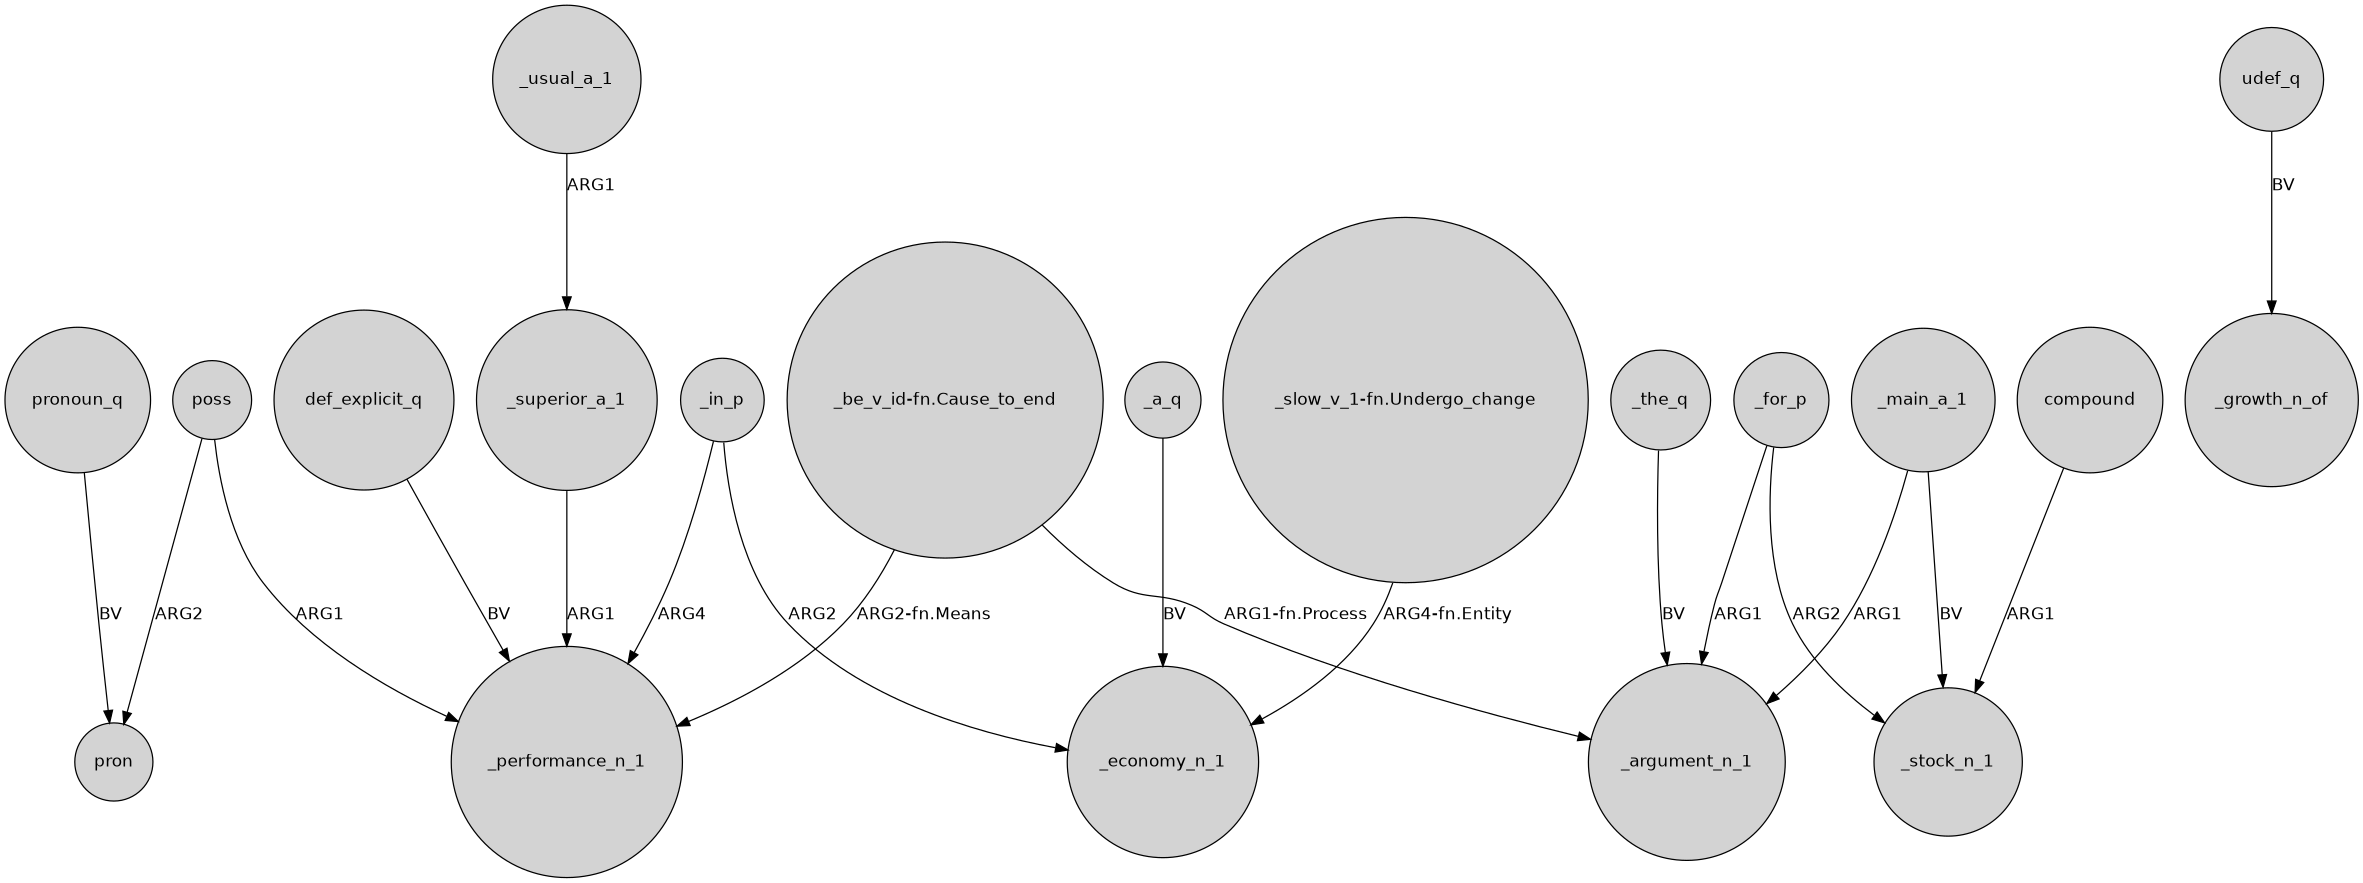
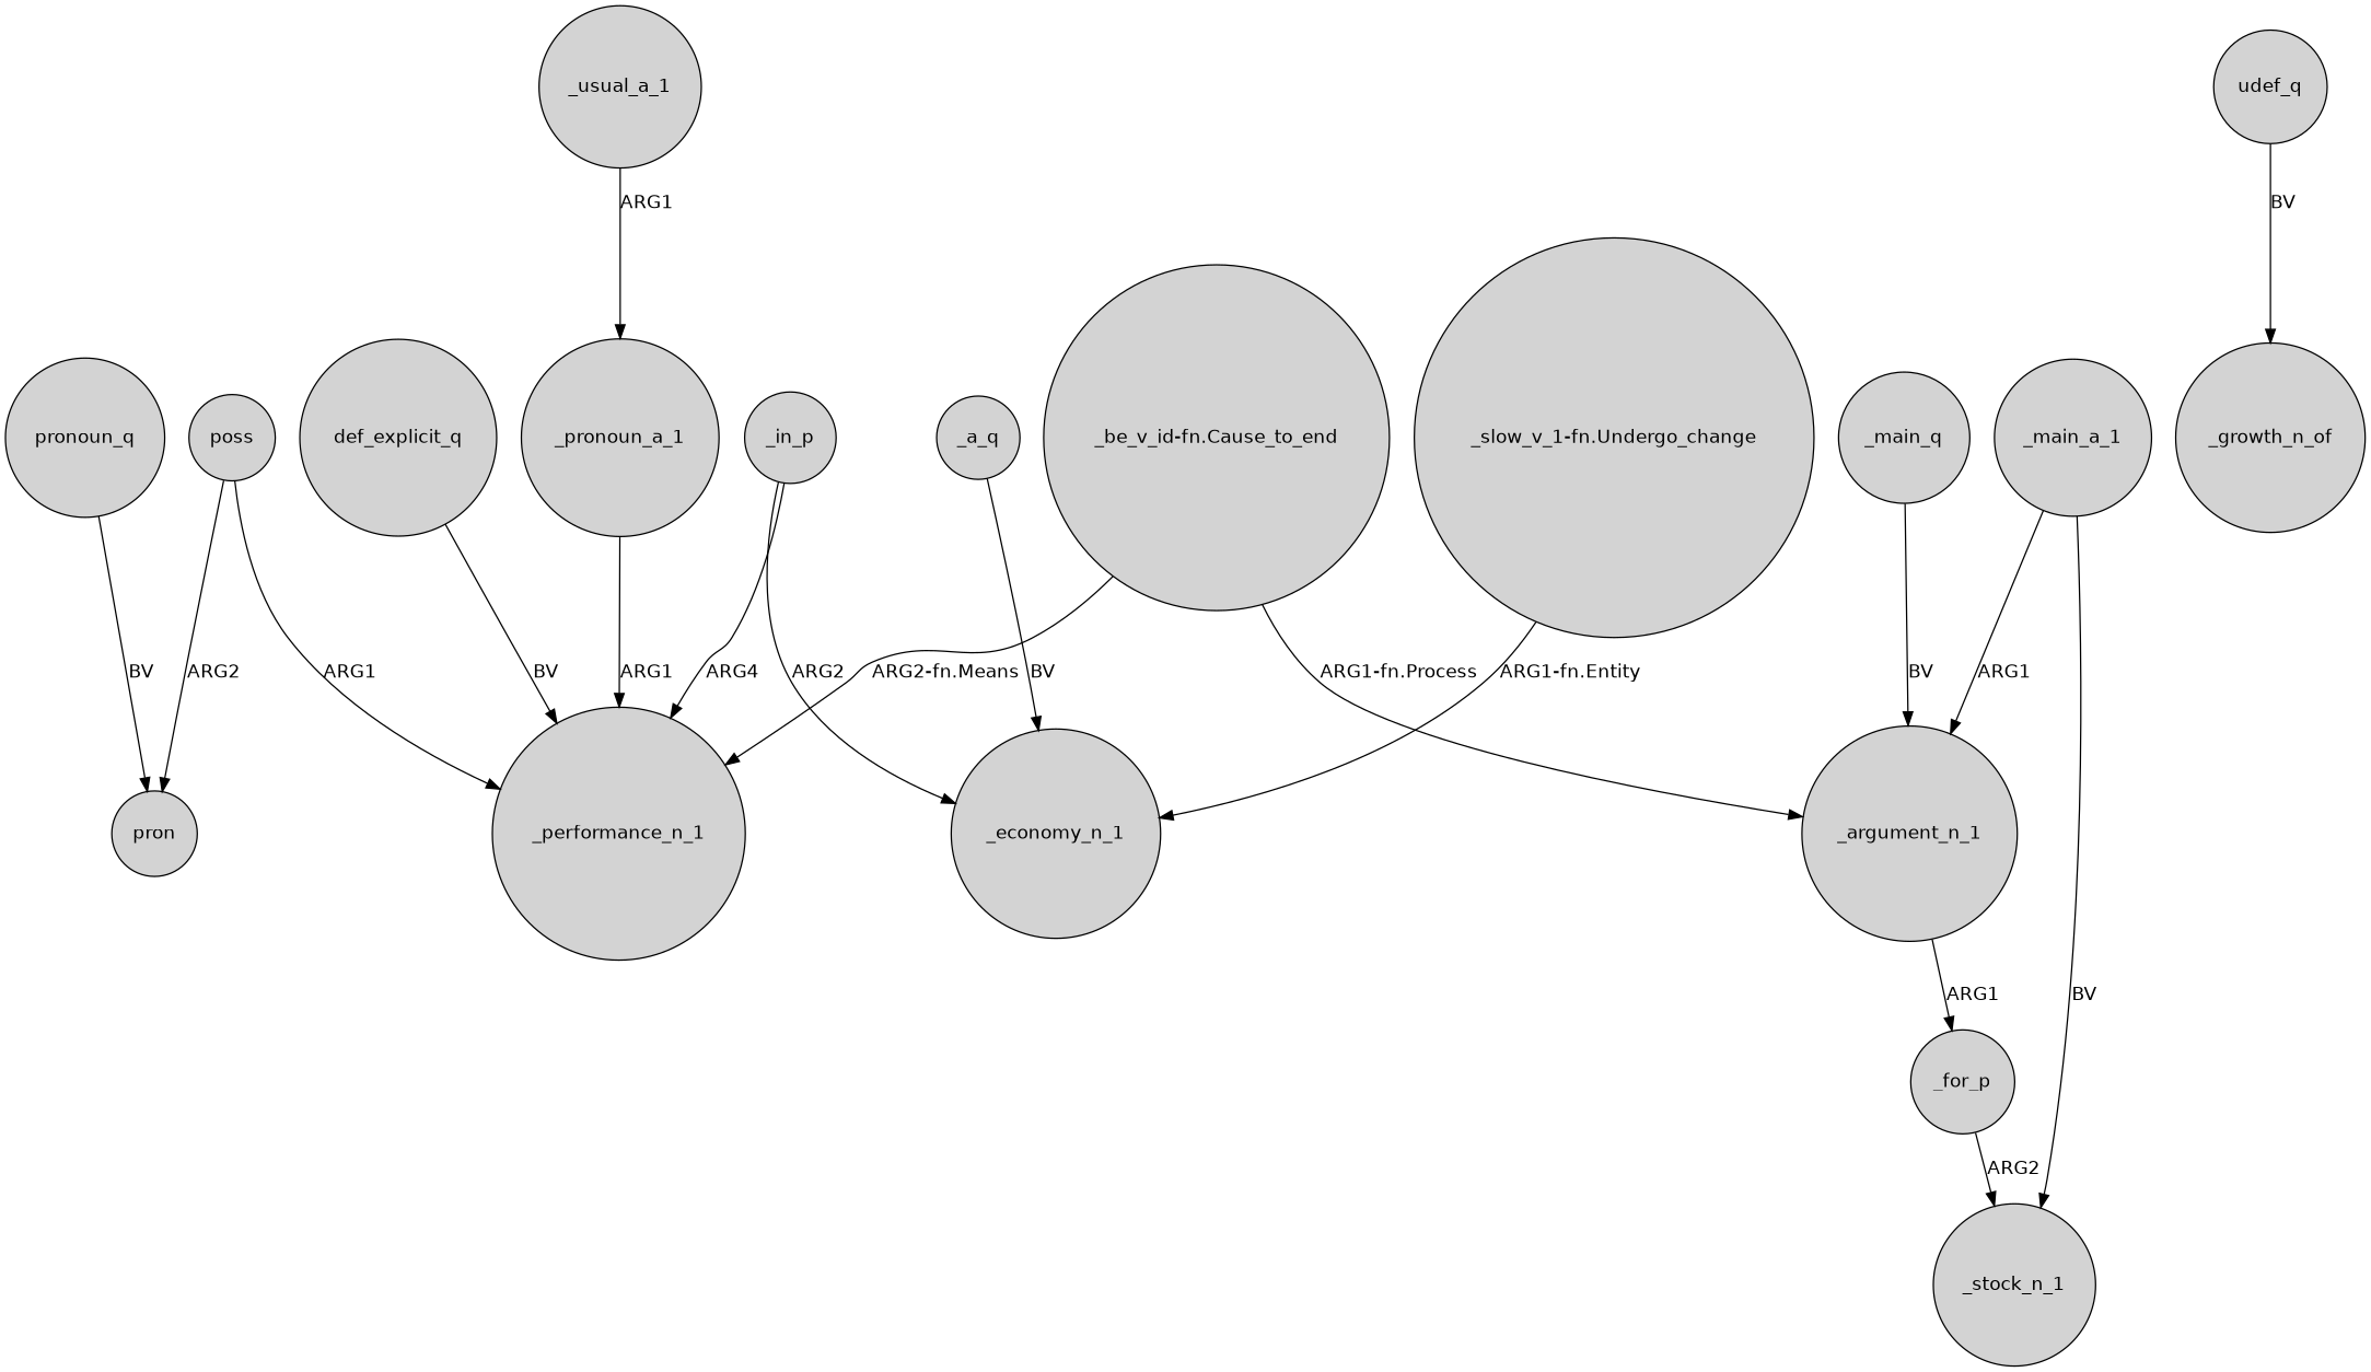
  digraph {
    fontname="DejaVu Sans"
    node [fontname="DejaVu Sans" shape=circle style=filled]
    edge [fontname="DejaVu Sans"]
    "_be_v_id-fn.Cause_to_end"
    _performance_n_1
    _argument_n_1
-   _the_q
+   _the_q [label=_main_q]
    _for_p
    _stock_n_1
-   compound
    pronoun_q
    pron
    udef_q
    _growth_n_of
    poss
    _in_p
    _economy_n_1
    def_explicit_q
    _a_q
-   _superior_a_1
+   _superior_a_1 [label=_pronoun_a_1]
    _main_a_1
    _usual_a_1
    "_slow_v_1-fn.Undergo_change"
    "_be_v_id-fn.Cause_to_end" -> _performance_n_1 [label="ARG2-fn.Means"]
    "_be_v_id-fn.Cause_to_end" -> _argument_n_1 [label="ARG1-fn.Process"]
    _the_q -> _argument_n_1 [label=BV]
-   _for_p -> _argument_n_1 [label=ARG1]
+   _argument_n_1 -> _for_p [label=ARG1]
    _for_p -> _stock_n_1 [label=ARG2]
-   compound -> _stock_n_1 [label=ARG1]
    pronoun_q -> pron [label=BV]
    udef_q -> _growth_n_of [label=BV]
    poss -> _performance_n_1 [label=ARG1]
    poss -> pron [label=ARG2]
    _in_p -> _performance_n_1 [label=ARG4]
    _in_p -> _economy_n_1 [label=ARG2]
    def_explicit_q -> _performance_n_1 [label=BV]
    _a_q -> _economy_n_1 [label=BV]
    _superior_a_1 -> _performance_n_1 [label=ARG1]
    _main_a_1 -> _argument_n_1 [label=ARG1]
    _main_a_1 -> _stock_n_1 [label=BV]
    _usual_a_1 -> _superior_a_1 [label=ARG1]
-   "_slow_v_1-fn.Undergo_change" -> _economy_n_1 [label="ARG4-fn.Entity"]
+   "_slow_v_1-fn.Undergo_change" -> _economy_n_1 [label="ARG1-fn.Entity"]
  }
